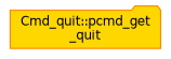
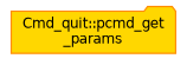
  digraph {
    rankdir=LR
-   n1 [color=darkorange fillcolor=gold fontname=Helvetica fontsize=10 height=0.2 label="Cmd_quit::pcmd_get\l_quit" shape=folder style=filled width=0.4]
+   n1 [color=darkorange fillcolor=gold fontname=Helvetica fontsize=10 height=0.2 label="Cmd_quit::pcmd_get\l_params" shape=folder style=filled width=0.4]
  }
